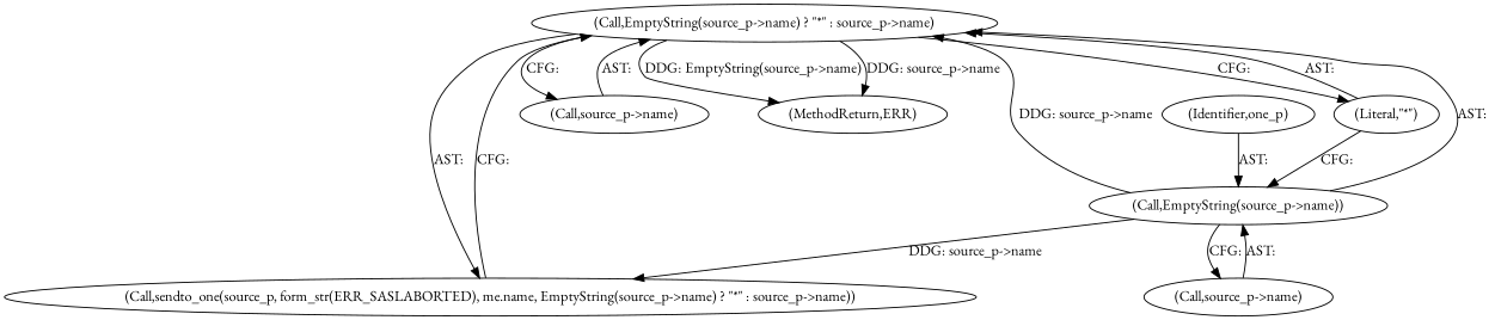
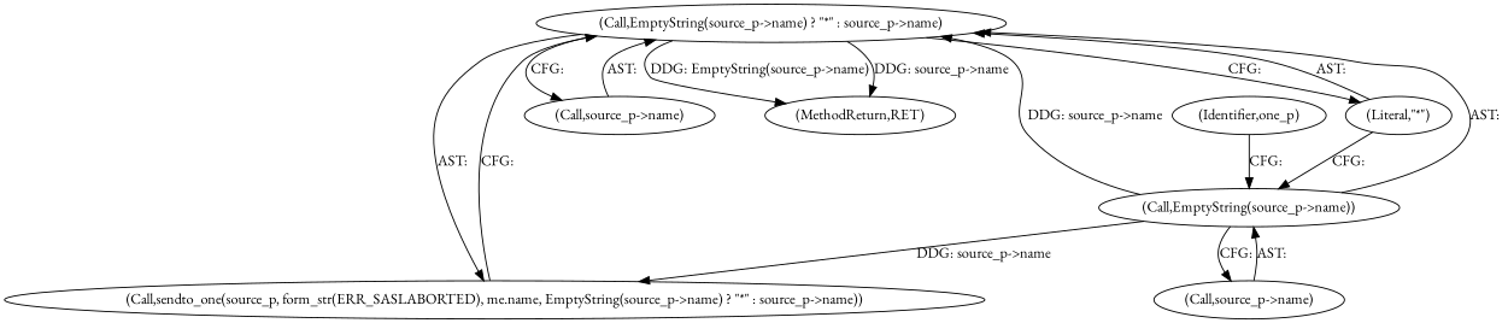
  digraph {
    fontname="EB Garamond"
    node [fontname="EB Garamond"]
    edge [fontname="EB Garamond"]
    n1 [label="(Call,EmptyString(source_p->name) ? \"*\" : source_p->name)"]
    n2 [label="(Call,sendto_one(source_p, form_str(ERR_SASLABORTED), me.name, EmptyString(source_p->name) ? \"*\" : source_p->name))"]
    n3 [label="(Literal,\"*\")"]
    n4 [label="(Call,source_p->name)"]
-   n5 [label="(MethodReturn,ERR)"]
+   n5 [label="(MethodReturn,RET)"]
    n6 [label="(Call,EmptyString(source_p->name))"]
    n7 [label="(Call,source_p->name)"]
    n8 [label="(Identifier,one_p)"]
    n1 -> n2 [label="AST: "]
    n1 -> n3 [label="CFG: "]
    n1 -> n4 [label="CFG: "]
    n1 -> n5 [label="DDG: EmptyString(source_p->name)"]
    n1 -> n5 [label="DDG: source_p->name"]
    n2 -> n1 [label="CFG: "]
    n3 -> n1 [label="AST: "]
    n3 -> n6 [label="CFG: "]
    n4 -> n1 [label="AST: "]
    n6 -> n1 [label="AST: "]
    n6 -> n1 [label="DDG: source_p->name"]
    n6 -> n2 [label="DDG: source_p->name"]
    n6 -> n7 [label="CFG: "]
    n7 -> n6 [label="AST: "]
-   n8 -> n6 [label="AST: "]
+   n8 -> n6 [label="CFG: "]
  }
